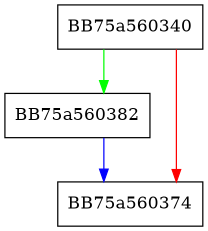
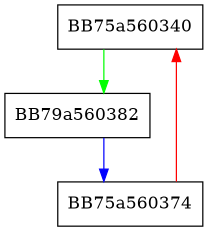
  digraph {
    fontname="DejaVu Serif"
    splines=ortho
    node [fontname="DejaVu Serif" shape=box]
    edge [fontname="DejaVu Serif"]
    BB75a560340
-   BB75a560382
+   BB75a560382 [label=BB79a560382]
    BB75a560374
    BB75a560340 -> BB75a560382 [color=green]
-   BB75a560340 -> BB75a560374 [color=red]
+   BB75a560374 -> BB75a560340 [color=red]
    BB75a560382 -> BB75a560374 [color=blue]
  }
